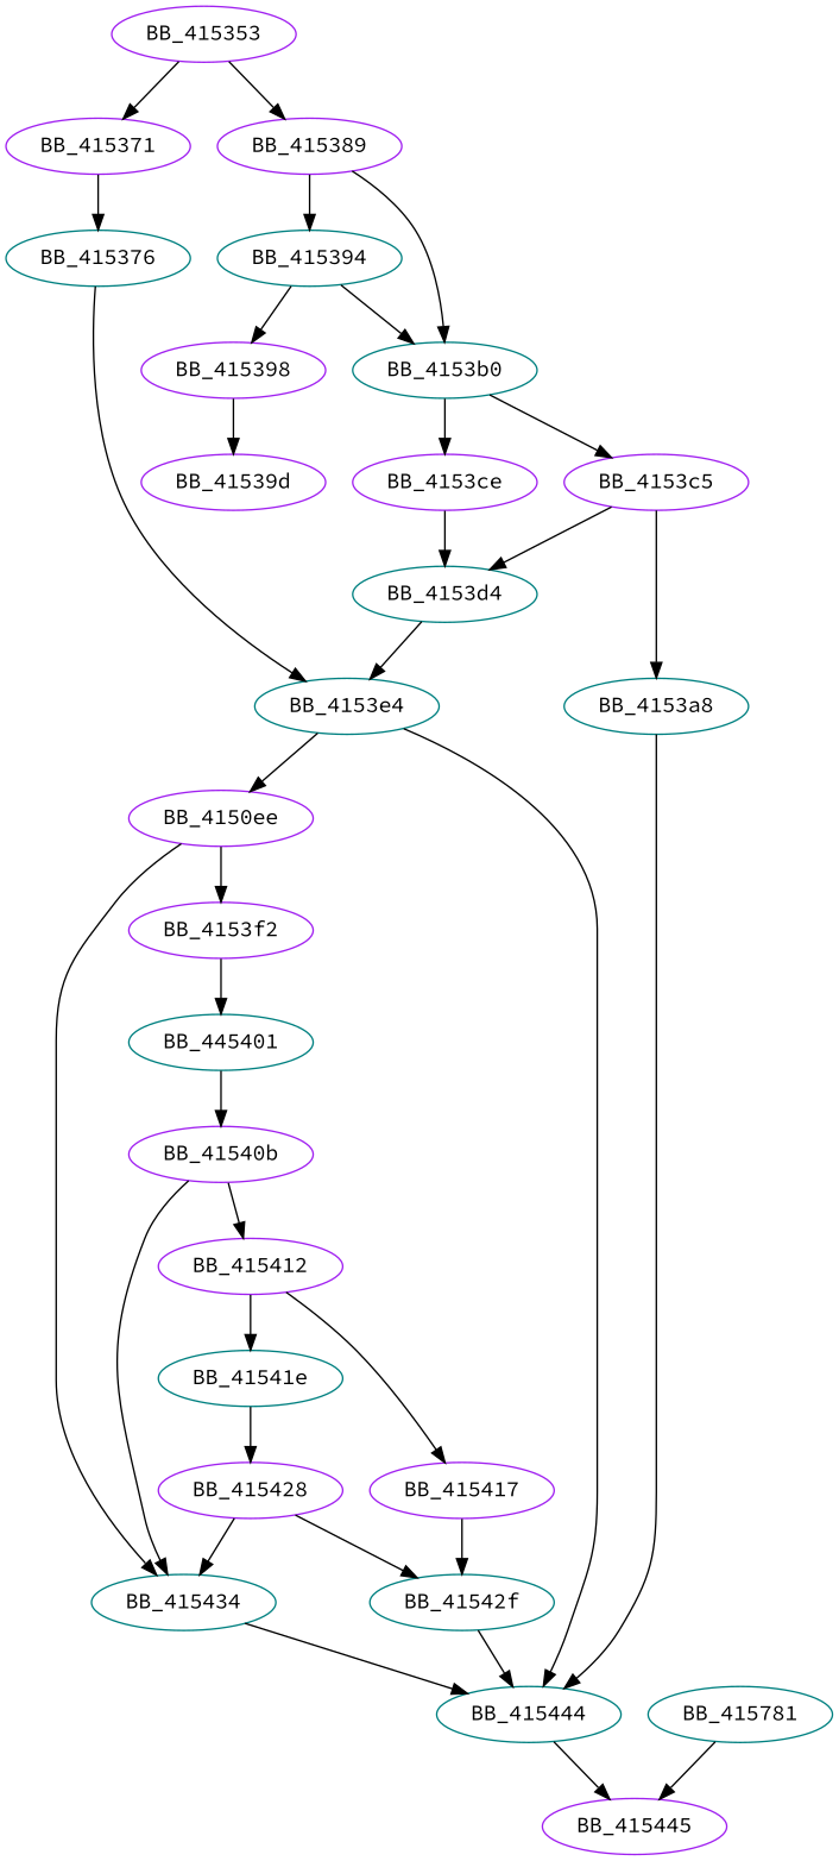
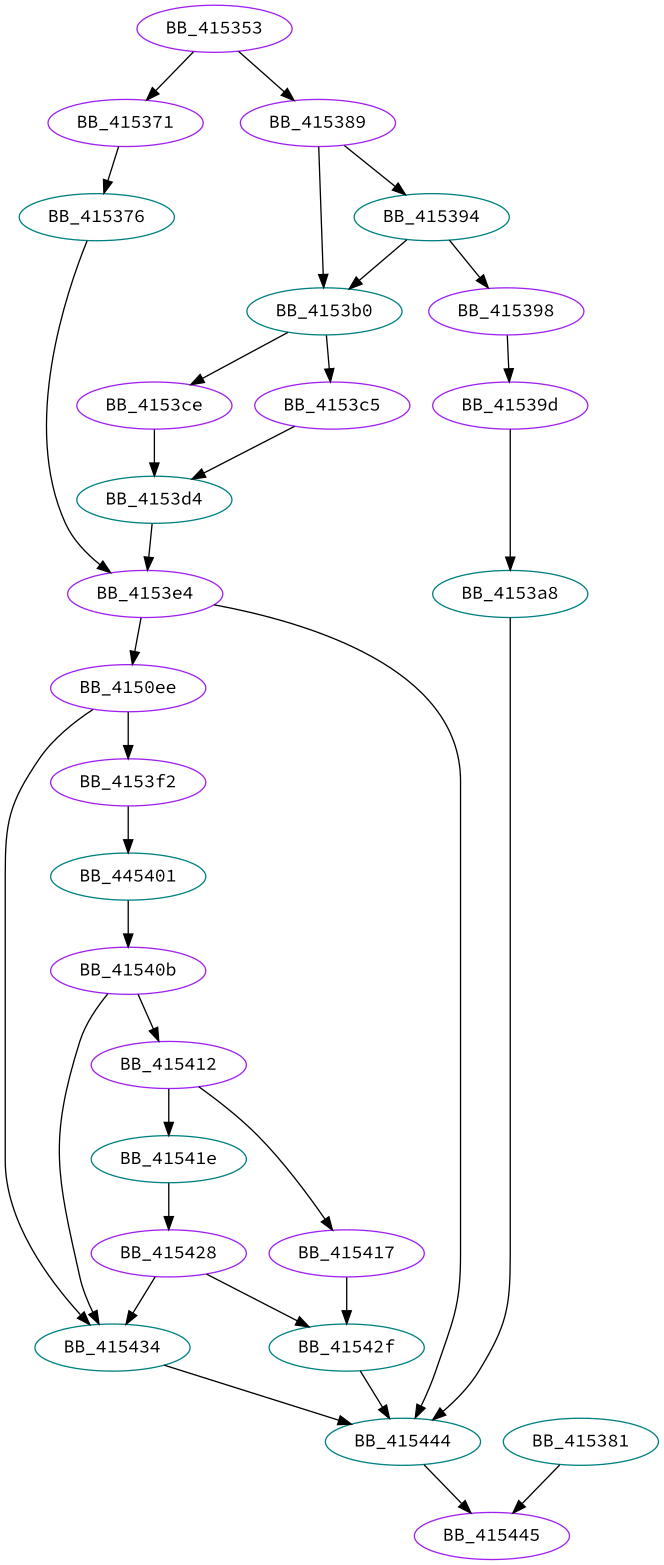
  digraph {
    fontname="Source Code Pro"
    node [color=purple fontname="Source Code Pro"]
    edge [fontname="Source Code Pro"]
    BB_415353
    BB_415371
    BB_415389
    BB_415376 [color=teal]
    BB_415394 [color=teal]
    BB_4153b0 [color=teal]
-   BB_4153e4 [color=teal]
+   BB_4153e4
    BB_415398
    BB_4153c5
    BB_4153ce
-   BB_415381 [color=teal label=BB_415781]
+   BB_415381 [color=teal]
    BB_415445
    BB_41539d
    BB_4153d4 [color=teal]
    BB_4153a8 [color=teal]
    BB_415444 [color=teal]
    n17 [label=BB_4150ee]
    BB_4153f2
    BB_415434 [color=teal]
    n20 [color=teal label=BB_445401]
    BB_41540b
    BB_415412
    BB_415417
    BB_41541e [color=teal]
    BB_41542f [color=teal]
    BB_415428
    BB_415353 -> BB_415371
    BB_415353 -> BB_415389
    BB_415371 -> BB_415376
    BB_415389 -> BB_415394
    BB_415389 -> BB_4153b0
    BB_415376 -> BB_4153e4
    BB_415394 -> BB_4153b0
    BB_415394 -> BB_415398
    BB_4153b0 -> BB_4153c5
    BB_4153b0 -> BB_4153ce
    BB_4153e4 -> BB_415444
    BB_4153e4 -> n17
    BB_415398 -> BB_41539d
    BB_4153c5 -> BB_4153d4
    BB_4153ce -> BB_4153d4
    BB_415381 -> BB_415445
-   BB_4153c5 -> BB_4153a8
+   BB_41539d -> BB_4153a8
    BB_4153d4 -> BB_4153e4
    BB_4153a8 -> BB_415444
    BB_415444 -> BB_415445
    n17 -> BB_4153f2
    n17 -> BB_415434
    BB_4153f2 -> n20
    BB_415434 -> BB_415444
    n20 -> BB_41540b
    BB_41540b -> BB_415434
    BB_41540b -> BB_415412
    BB_415412 -> BB_415417
    BB_415412 -> BB_41541e
    BB_415417 -> BB_41542f
    BB_41541e -> BB_415428
    BB_41542f -> BB_415444
    BB_415428 -> BB_415434
    BB_415428 -> BB_41542f
  }
